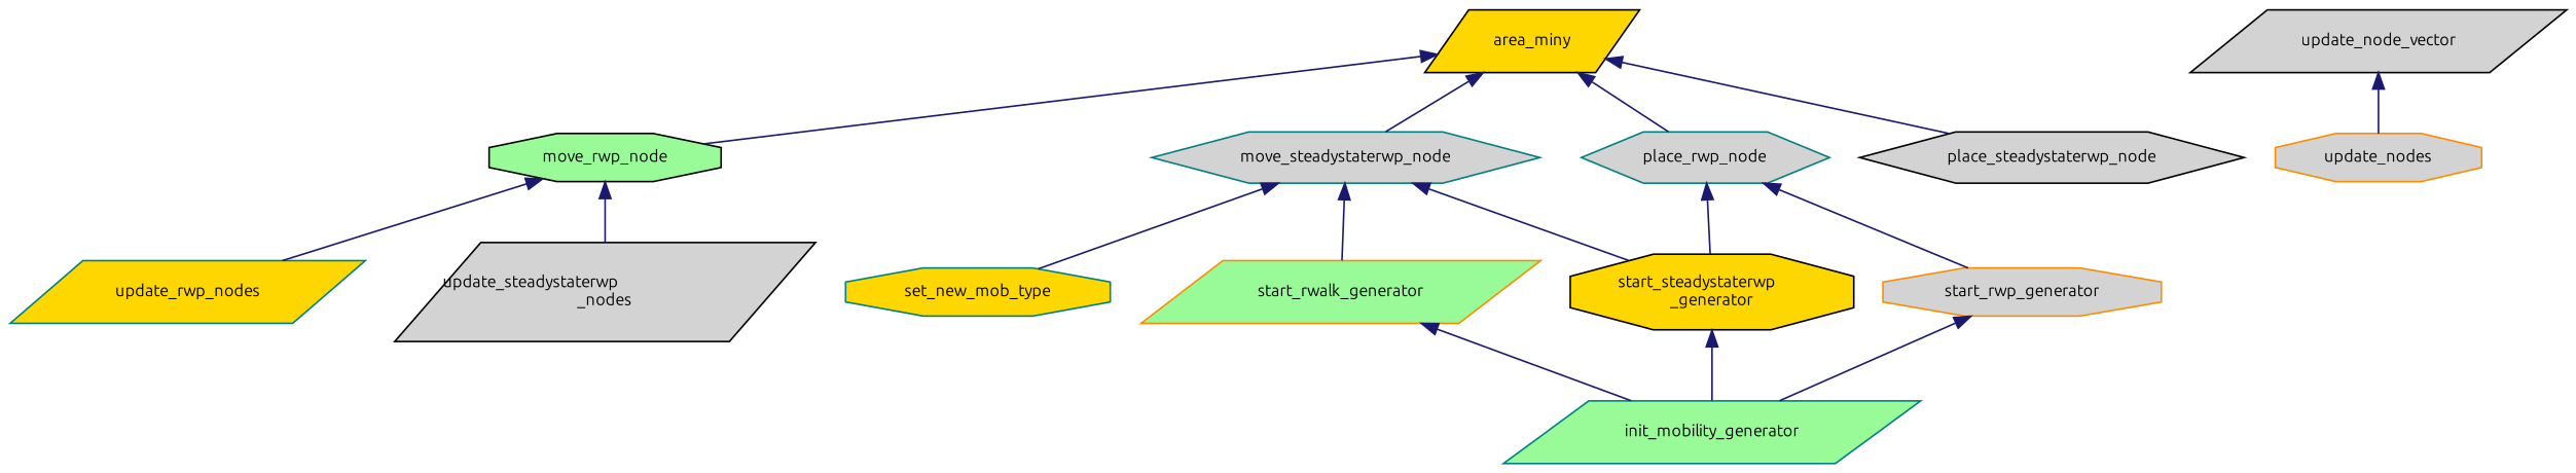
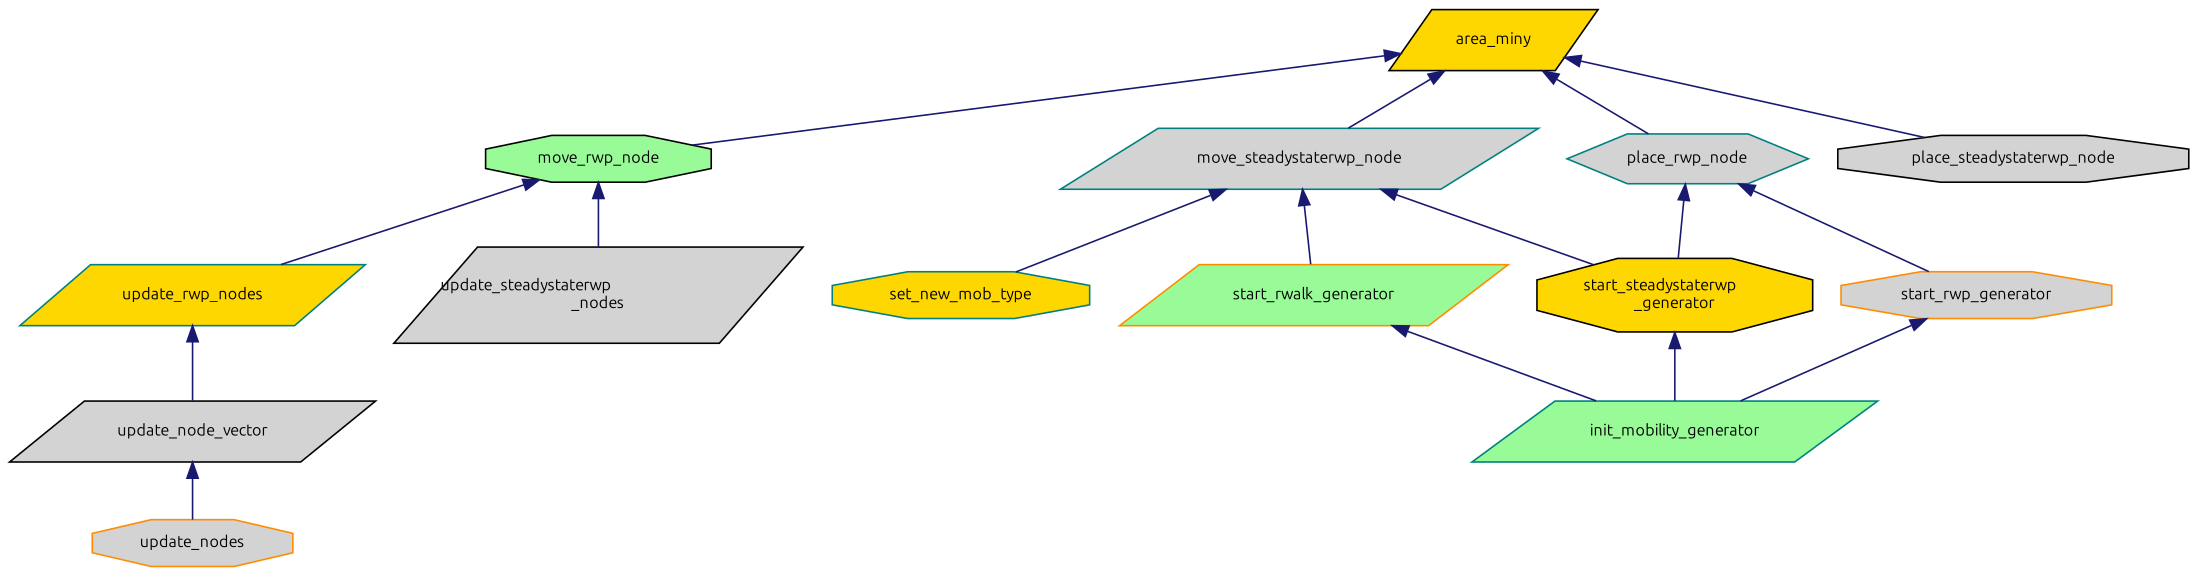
  digraph {
    fontname=Ubuntu
    rankdir=TB
    node [color=black fillcolor=lightgrey fontname=Ubuntu fontsize=10 shape=parallelogram style=filled]
    edge [color=midnightblue dir=back fontname=Ubuntu fontsize=10 labelfontname=Helvetica labelfontsize=10 style=solid]
    n1 [fillcolor=gold fontcolor=black height=0.2 label=area_miny width=0.4]
    n2 [fillcolor=palegreen height=0.2 label=move_rwp_node shape=octagon width=0.4]
-   n3 [color=teal height=0.2 label=move_steadystaterwp_node shape=hexagon width=0.4]
+   n3 [color=teal height=0.2 label=move_steadystaterwp_node width=0.4]
    n4 [color=teal height=0.2 label=place_rwp_node shape=hexagon width=0.4]
-   n5 [height=0.2 label=place_steadystaterwp_node shape=hexagon width=0.4]
+   n5 [height=0.2 label=place_steadystaterwp_node shape=octagon width=0.4]
    n6 [color=teal fillcolor=gold height=0.2 label=update_rwp_nodes width=0.4]
    n7 [height=0.2 label="update_steadystaterwp\l_nodes" width=0.4]
    n8 [color=teal fillcolor=gold height=0.2 label=set_new_mob_type shape=octagon width=0.4]
    n9 [color=darkorange fillcolor=palegreen height=0.2 label=start_rwalk_generator width=0.4]
    n10 [fillcolor=gold height=0.2 label="start_steadystaterwp\l_generator" shape=octagon width=0.4]
    n11 [color=darkorange height=0.2 label=start_rwp_generator shape=octagon width=0.4]
    n12 [height=0.2 label=update_node_vector width=0.4]
    n13 [color=darkorange height=0.2 label=update_nodes shape=octagon width=0.4]
    n14 [color=teal fillcolor=palegreen height=0.2 label=init_mobility_generator width=0.4]
    n1 -> n2
    n1 -> n3
    n1 -> n4
    n1 -> n5
    n2 -> n6
    n2 -> n7
    n3 -> n8
    n3 -> n9
    n3 -> n10
    n4 -> n10
    n4 -> n11
+   n6 -> n12
    n9 -> n14
    n10 -> n14
    n11 -> n14
    n12 -> n13
  }
